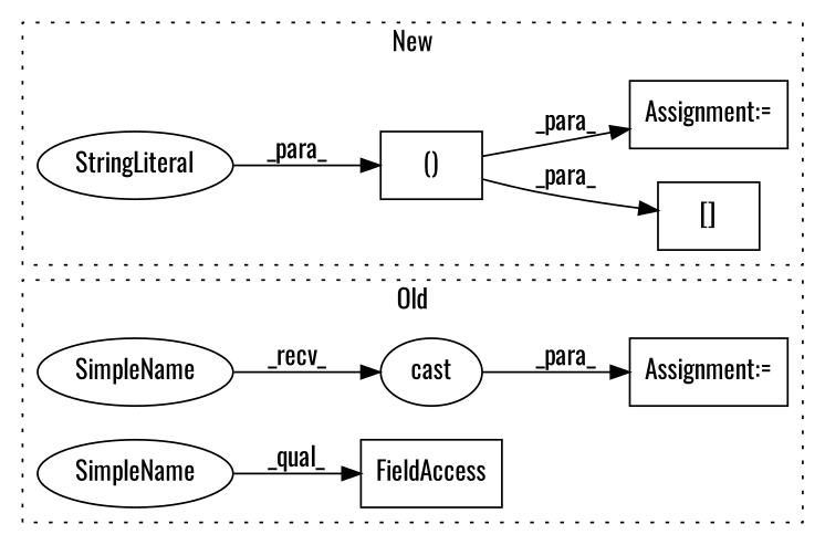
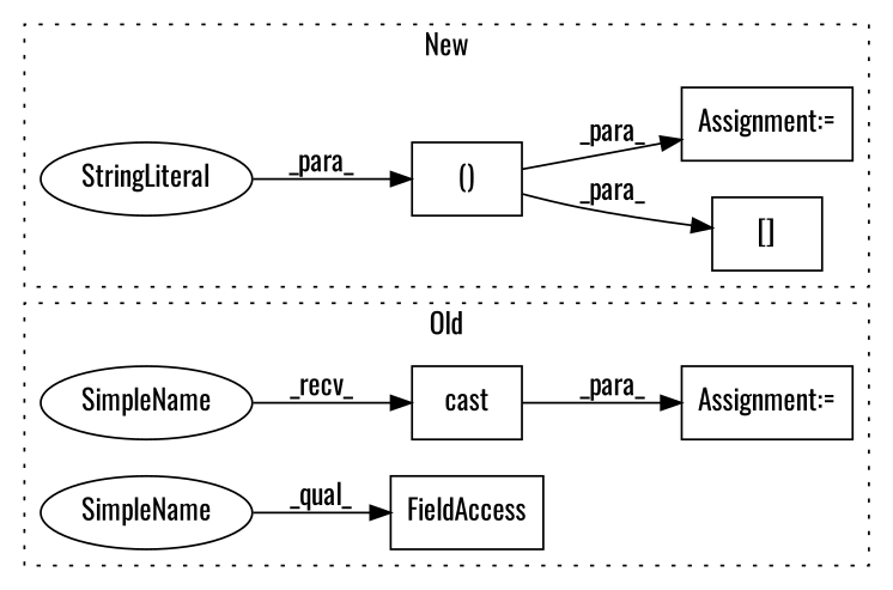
  digraph {
    fontname=Oswald
    rankdir=LR
    node [a=7 fontname=Oswald l=1 s=3514 shape=box]
    edge [fontname=Oswald]
-   n1 [a=32 l="5,1" label=cast s="3469,3530" shape=ellipse]
+   n1 [a=32 l="5,1" label=cast s="3469,3530"]
    n2 [label="Assignment:=" s=3563]
    n3 [a=22 l=16 label=FieldAccess]
    n4 [a=42 l=10 label=SimpleName s=3458 shape=ellipse]
    n5 [a=42 l=10 label=SimpleName shape=ellipse]
    n6 [a=106 l=79 label="()" s=3819]
    n7 [a=45 l=16 label=StringLiteral s=3882 shape=ellipse]
    n8 [a=2 l="12,2" label="[]" s="3807,3898"]
    n9 [label="Assignment:=" s=3700]
    subgraph cluster_1 {
      label=Old
      style=dotted
      n1
      n2
      n3
      n4
      n5
    }
    subgraph cluster_2 {
      label=New
      style=dotted
      n6
      n7
      n8
      n9
    }
    n1 -> n2 [label=_para_]
    n4 -> n1 [label=_recv_]
    n5 -> n3 [label=_qual_]
    n6 -> n8 [label=_para_]
    n6 -> n9 [label=_para_]
    n7 -> n6 [label=_para_]
  }
